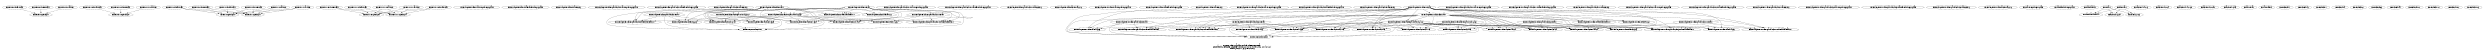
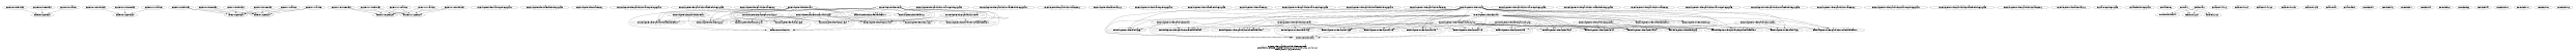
  strict digraph {
    label="Urgency order graph for module \"mkTestCrossBar\"\nGenerated by Bluespec Compiler, version 2014.07.A (build 34078, 2014-07-30)\nOn Thu Jan 22 11:57:37 EST 2015"
    node [shape=ellipse]
    RL_test0_0_do_first_flit
    RL_test0_0_get_input
    RL_test0_0_do_next_flit
    RL_test0_1_0_arbiter
    RL_test0_1_0_do_first_flit
    RL_test0_1_0_get_input
    RL_test0_1_0_do_next_flit
    RL_test0_1_1_0_arbiter
    RL_test1_0_do_first_flit
    RL_test1_0_get_input
    RL_test1_1_get_input
    RL_test1_0_do_next_flit
    RL_test1_1_do_first_flit
    RL_test1_1_do_next_flit
    RL_test1_1_0_arbiter
    RL_test1_1_1_arbiter
    RL_test1_1_0_do_first_flit
    RL_test1_1_0_get_input
    RL_test1_1_1_get_input
    RL_test1_1_0_do_next_flit
    RL_test1_1_1_do_first_flit
    RL_test1_1_1_0_arbiter
    RL_test1_1_1_1_arbiter
    RL_resultGetters_fsm_start_reg__dreg_update
    RL_resultGetters_fsm_state_fired__dreg_update
    RL_resultGetters_fsm_state_every
    RL_resultGetters_fsm_par_blocks_start_reg__dreg_update
    RL_resultGetters_fsm_par_blocks_state_fired__dreg_update
    RL_resultGetters_fsm_par_blocks_state_every
    RL_resultGetters_fsm_par_blocks_restart
    RL_test0_count_do_count
    RL_resultGetters_fsm_par_blocks_state_handle_abort
    RL_resultGetters_fsm_action_l137c9
    RL_resultGetters_fsm_idle_l136c5
    RL_resultGetters_fsm_par_blocks_1_start_reg__dreg_update
    RL_resultGetters_fsm_par_blocks_1_state_fired__dreg_update
    RL_resultGetters_fsm_par_blocks_1_state_every
    RL_resultGetters_fsm_par_blocks_1_restart
    RL_resultGetters_fsm_par_blocks_1_state_handle_abort
    RL_resultGetters_fsm_action_l149c9
    RL_resultGetters_fsm_idle_l148c5
    RL_resultGetters_fsm_restart
    RL_resultGetters_fsm_state_handle_abort
    RL_resultGetters_fsm_action_l153c9
    RL_resultGetters_fsm_action_l143c9
    RL_resultGetters_fsm_actionpar_start_l135c27
    RL_resultGetters_fsm_idle_l90c22
    RL_resultGetters_fsm_action_l92c16
    RL_resultGetters_fsm_actionpar_run_l135c27
    RL_resultGetters_fsm_fsm_start
    RL_resultGetters_1_fsm_start_reg__dreg_update
    RL_resultGetters_1_fsm_state_fired__dreg_update
    RL_resultGetters_1_fsm_state_every
    RL_resultGetters_1_fsm_par_blocks_start_reg__dreg_update
    RL_resultGetters_1_fsm_par_blocks_state_fired__dreg_update
    RL_resultGetters_1_fsm_par_blocks_state_every
    RL_resultGetters_1_fsm_par_blocks_restart
    RL_test1_count_do_count
    RL_resultGetters_1_fsm_par_blocks_state_handle_abort
    RL_resultGetters_1_fsm_action_l186c9
    RL_resultGetters_1_fsm_idle_l185c5
    RL_resultGetters_1_fsm_par_blocks_1_start_reg__dreg_update
    RL_resultGetters_1_fsm_par_blocks_1_state_fired__dreg_update
    RL_resultGetters_1_fsm_par_blocks_1_state_every
    RL_resultGetters_1_fsm_par_blocks_1_restart
    RL_resultGetters_1_fsm_par_blocks_1_state_handle_abort
    RL_resultGetters_1_fsm_action_l199c9
    RL_resultGetters_1_fsm_idle_l198c5
    RL_resultGetters_1_fsm_par_blocks_2_start_reg__dreg_update
    RL_resultGetters_1_fsm_par_blocks_2_state_fired__dreg_update
    RL_resultGetters_1_fsm_par_blocks_2_state_every
    RL_resultGetters_1_fsm_par_blocks_2_restart
    RL_resultGetters_1_fsm_par_blocks_2_state_handle_abort
    RL_resultGetters_1_fsm_action_l211c9
    RL_resultGetters_1_fsm_idle_l210c5
    RL_resultGetters_1_fsm_par_blocks_3_start_reg__dreg_update
    RL_resultGetters_1_fsm_par_blocks_3_state_fired__dreg_update
    RL_resultGetters_1_fsm_par_blocks_3_state_every
    RL_resultGetters_1_fsm_par_blocks_3_restart
    RL_resultGetters_1_fsm_par_blocks_3_state_handle_abort
    RL_resultGetters_1_fsm_action_l224c9
    RL_resultGetters_1_fsm_idle_l223c5
    RL_resultGetters_1_fsm_restart
    RL_resultGetters_1_fsm_state_handle_abort
    RL_resultGetters_1_fsm_action_l217c9
    RL_resultGetters_1_fsm_action_l204c9
    RL_resultGetters_1_fsm_action_l192c9
    RL_resultGetters_1_fsm_actionpar_start_l184c27
    RL_resultGetters_1_fsm_idle_l90c22
    RL_resultGetters_1_fsm_fsm_start
    RL_resultGetters_1_fsm_action_l229c9
    RL_resultGetters_1_fsm_action_l92c16
    RL_resultGetters_1_fsm_actionpar_run_l184c27
    RL_start_reg__dreg_update
    RL_state_fired__dreg_update
-   RL_state_every [label=RL_state_handle]
+   RL_state_every
    RL_restart
    RL_state_handle_abort
    RL_action_l132c9
    RL_idle_l131c15
    RL_action_l119c13
    RL_action_l120c9
    RL_action_l119c13_1
    RL_action_l120c9_1
    RL_action_l134c9
    RL_fsm_start
    RL_auto_start
    RL_auto_finish
    __me_check_41
    __me_check_43
    __me_check_77
    __me_check_79
    __me_check_81
    __me_check_83
    __me_check_99
    __me_check_100
    __me_check_101
    __me_check_102
    __me_check_103
    RL_test0_0_do_first_flit -> RL_test0_0_get_input
    RL_test0_0_do_next_flit -> RL_test0_0_get_input
    RL_test0_1_0_arbiter -> RL_test0_0_get_input
    RL_test0_1_0_do_first_flit -> RL_test0_1_0_get_input
    RL_test0_1_0_do_next_flit -> RL_test0_1_0_get_input
    RL_test0_1_1_0_arbiter -> RL_test0_1_0_get_input
    RL_test1_0_do_first_flit -> RL_test1_0_get_input
    RL_test1_0_do_first_flit -> RL_test1_1_get_input
    RL_test1_0_do_next_flit -> RL_test1_0_get_input
    RL_test1_0_do_next_flit -> RL_test1_1_get_input
    RL_test1_1_do_first_flit -> RL_test1_0_get_input
    RL_test1_1_do_first_flit -> RL_test1_1_get_input
    RL_test1_1_do_next_flit -> RL_test1_0_get_input
    RL_test1_1_do_next_flit -> RL_test1_1_get_input
    RL_test1_1_0_arbiter -> RL_test1_0_get_input
    RL_test1_1_0_arbiter -> RL_test1_1_get_input
    RL_test1_1_1_arbiter -> RL_test1_0_get_input
    RL_test1_1_1_arbiter -> RL_test1_1_get_input
    RL_test1_1_0_do_first_flit -> RL_test1_1_0_get_input
    RL_test1_1_0_do_first_flit -> RL_test1_1_1_get_input
    RL_test1_1_0_do_next_flit -> RL_test1_1_0_get_input
    RL_test1_1_0_do_next_flit -> RL_test1_1_1_get_input
    RL_test1_1_1_do_first_flit -> RL_test1_1_0_get_input
    RL_test1_1_1_do_first_flit -> RL_test1_1_1_get_input
    RL_test1_1_1_0_arbiter -> RL_test1_1_0_get_input
    RL_test1_1_1_0_arbiter -> RL_test1_1_1_get_input
    RL_test1_1_1_1_arbiter -> RL_test1_1_0_get_input
    RL_test1_1_1_1_arbiter -> RL_test1_1_1_get_input
    RL_resultGetters_fsm_par_blocks_restart -> RL_test0_count_do_count
    RL_resultGetters_fsm_par_blocks_restart -> RL_resultGetters_fsm_par_blocks_state_handle_abort
    RL_resultGetters_fsm_par_blocks_restart -> RL_resultGetters_fsm_action_l137c9
    RL_resultGetters_fsm_par_blocks_restart -> RL_resultGetters_fsm_idle_l136c5
    RL_resultGetters_fsm_action_l137c9 -> RL_test0_count_do_count
    RL_resultGetters_fsm_par_blocks_1_restart -> RL_resultGetters_fsm_par_blocks_1_state_handle_abort
    RL_resultGetters_fsm_par_blocks_1_restart -> RL_resultGetters_fsm_action_l149c9
    RL_resultGetters_fsm_par_blocks_1_restart -> RL_resultGetters_fsm_idle_l148c5
    RL_resultGetters_fsm_restart -> RL_test0_count_do_count
    RL_resultGetters_fsm_restart -> RL_resultGetters_fsm_par_blocks_state_handle_abort
    RL_resultGetters_fsm_restart -> RL_resultGetters_fsm_action_l137c9
    RL_resultGetters_fsm_restart -> RL_resultGetters_fsm_idle_l136c5
    RL_resultGetters_fsm_restart -> RL_resultGetters_fsm_par_blocks_1_state_handle_abort
    RL_resultGetters_fsm_restart -> RL_resultGetters_fsm_action_l149c9
    RL_resultGetters_fsm_restart -> RL_resultGetters_fsm_idle_l148c5
    RL_resultGetters_fsm_restart -> RL_resultGetters_fsm_state_handle_abort
    RL_resultGetters_fsm_restart -> RL_resultGetters_fsm_action_l153c9
    RL_resultGetters_fsm_restart -> RL_resultGetters_fsm_action_l143c9
    RL_resultGetters_fsm_restart -> RL_resultGetters_fsm_actionpar_start_l135c27
    RL_resultGetters_fsm_restart -> RL_resultGetters_fsm_idle_l90c22
    RL_resultGetters_fsm_actionpar_start_l135c27 -> RL_test0_count_do_count
    RL_resultGetters_fsm_actionpar_start_l135c27 -> RL_resultGetters_fsm_par_blocks_state_handle_abort
    RL_resultGetters_fsm_actionpar_start_l135c27 -> RL_resultGetters_fsm_action_l137c9
    RL_resultGetters_fsm_actionpar_start_l135c27 -> RL_resultGetters_fsm_idle_l136c5
    RL_resultGetters_fsm_actionpar_start_l135c27 -> RL_resultGetters_fsm_par_blocks_1_state_handle_abort
    RL_resultGetters_fsm_actionpar_start_l135c27 -> RL_resultGetters_fsm_action_l149c9
    RL_resultGetters_fsm_actionpar_start_l135c27 -> RL_resultGetters_fsm_idle_l148c5
    RL_resultGetters_fsm_actionpar_start_l135c27 -> RL_resultGetters_fsm_action_l153c9
    RL_resultGetters_fsm_actionpar_start_l135c27 -> RL_resultGetters_fsm_action_l143c9
    RL_resultGetters_fsm_actionpar_run_l135c27 -> RL_test0_count_do_count
    RL_resultGetters_fsm_actionpar_run_l135c27 -> RL_resultGetters_fsm_action_l137c9
    RL_resultGetters_fsm_actionpar_run_l135c27 -> RL_resultGetters_fsm_action_l149c9
    RL_resultGetters_fsm_actionpar_run_l135c27 -> RL_resultGetters_fsm_action_l153c9
    RL_resultGetters_fsm_actionpar_run_l135c27 -> RL_resultGetters_fsm_action_l143c9
    RL_resultGetters_fsm_fsm_start -> RL_test0_count_do_count
    RL_resultGetters_fsm_fsm_start -> RL_resultGetters_fsm_par_blocks_state_handle_abort
    RL_resultGetters_fsm_fsm_start -> RL_resultGetters_fsm_action_l137c9
    RL_resultGetters_fsm_fsm_start -> RL_resultGetters_fsm_idle_l136c5
    RL_resultGetters_fsm_fsm_start -> RL_resultGetters_fsm_par_blocks_1_state_handle_abort
    RL_resultGetters_fsm_fsm_start -> RL_resultGetters_fsm_action_l149c9
    RL_resultGetters_fsm_fsm_start -> RL_resultGetters_fsm_idle_l148c5
    RL_resultGetters_fsm_fsm_start -> RL_resultGetters_fsm_state_handle_abort
    RL_resultGetters_fsm_fsm_start -> RL_resultGetters_fsm_action_l153c9
    RL_resultGetters_fsm_fsm_start -> RL_resultGetters_fsm_action_l143c9
    RL_resultGetters_fsm_fsm_start -> RL_resultGetters_fsm_actionpar_start_l135c27
    RL_resultGetters_fsm_fsm_start -> RL_resultGetters_fsm_idle_l90c22
    RL_resultGetters_1_fsm_par_blocks_restart -> RL_test1_count_do_count
    RL_resultGetters_1_fsm_par_blocks_restart -> RL_resultGetters_1_fsm_par_blocks_state_handle_abort
    RL_resultGetters_1_fsm_par_blocks_restart -> RL_resultGetters_1_fsm_action_l186c9
    RL_resultGetters_1_fsm_par_blocks_restart -> RL_resultGetters_1_fsm_idle_l185c5
    RL_resultGetters_1_fsm_action_l186c9 -> RL_test1_count_do_count
    RL_resultGetters_1_fsm_par_blocks_1_restart -> RL_resultGetters_1_fsm_par_blocks_1_state_handle_abort
    RL_resultGetters_1_fsm_par_blocks_1_restart -> RL_resultGetters_1_fsm_action_l199c9
    RL_resultGetters_1_fsm_par_blocks_1_restart -> RL_resultGetters_1_fsm_idle_l198c5
    RL_resultGetters_1_fsm_par_blocks_2_restart -> RL_test1_count_do_count
    RL_resultGetters_1_fsm_par_blocks_2_restart -> RL_resultGetters_1_fsm_par_blocks_2_state_handle_abort
    RL_resultGetters_1_fsm_par_blocks_2_restart -> RL_resultGetters_1_fsm_action_l211c9
    RL_resultGetters_1_fsm_par_blocks_2_restart -> RL_resultGetters_1_fsm_idle_l210c5
    RL_resultGetters_1_fsm_action_l211c9 -> RL_test1_count_do_count
    RL_resultGetters_1_fsm_par_blocks_3_restart -> RL_resultGetters_1_fsm_par_blocks_3_state_handle_abort
    RL_resultGetters_1_fsm_par_blocks_3_restart -> RL_resultGetters_1_fsm_action_l224c9
    RL_resultGetters_1_fsm_par_blocks_3_restart -> RL_resultGetters_1_fsm_idle_l223c5
    RL_resultGetters_1_fsm_restart -> RL_test1_count_do_count
    RL_resultGetters_1_fsm_restart -> RL_resultGetters_1_fsm_par_blocks_state_handle_abort
    RL_resultGetters_1_fsm_restart -> RL_resultGetters_1_fsm_action_l186c9
    RL_resultGetters_1_fsm_restart -> RL_resultGetters_1_fsm_idle_l185c5
    RL_resultGetters_1_fsm_restart -> RL_resultGetters_1_fsm_par_blocks_1_state_handle_abort
    RL_resultGetters_1_fsm_restart -> RL_resultGetters_1_fsm_action_l199c9
    RL_resultGetters_1_fsm_restart -> RL_resultGetters_1_fsm_idle_l198c5
    RL_resultGetters_1_fsm_restart -> RL_resultGetters_1_fsm_par_blocks_2_state_handle_abort
    RL_resultGetters_1_fsm_restart -> RL_resultGetters_1_fsm_action_l211c9
    RL_resultGetters_1_fsm_restart -> RL_resultGetters_1_fsm_idle_l210c5
    RL_resultGetters_1_fsm_restart -> RL_resultGetters_1_fsm_par_blocks_3_state_handle_abort
    RL_resultGetters_1_fsm_restart -> RL_resultGetters_1_fsm_action_l224c9
    RL_resultGetters_1_fsm_restart -> RL_resultGetters_1_fsm_idle_l223c5
    RL_resultGetters_1_fsm_restart -> RL_resultGetters_1_fsm_state_handle_abort
    RL_resultGetters_1_fsm_restart -> RL_resultGetters_1_fsm_action_l217c9
    RL_resultGetters_1_fsm_restart -> RL_resultGetters_1_fsm_action_l204c9
    RL_resultGetters_1_fsm_restart -> RL_resultGetters_1_fsm_action_l192c9
    RL_resultGetters_1_fsm_restart -> RL_resultGetters_1_fsm_actionpar_start_l184c27
    RL_resultGetters_1_fsm_restart -> RL_resultGetters_1_fsm_idle_l90c22
    RL_resultGetters_1_fsm_restart -> RL_resultGetters_1_fsm_fsm_start
    RL_resultGetters_1_fsm_actionpar_start_l184c27 -> RL_test1_count_do_count
    RL_resultGetters_1_fsm_actionpar_start_l184c27 -> RL_resultGetters_1_fsm_par_blocks_state_handle_abort
    RL_resultGetters_1_fsm_actionpar_start_l184c27 -> RL_resultGetters_1_fsm_action_l186c9
    RL_resultGetters_1_fsm_actionpar_start_l184c27 -> RL_resultGetters_1_fsm_idle_l185c5
    RL_resultGetters_1_fsm_actionpar_start_l184c27 -> RL_resultGetters_1_fsm_par_blocks_1_state_handle_abort
    RL_resultGetters_1_fsm_actionpar_start_l184c27 -> RL_resultGetters_1_fsm_action_l199c9
    RL_resultGetters_1_fsm_actionpar_start_l184c27 -> RL_resultGetters_1_fsm_idle_l198c5
    RL_resultGetters_1_fsm_actionpar_start_l184c27 -> RL_resultGetters_1_fsm_par_blocks_2_state_handle_abort
    RL_resultGetters_1_fsm_actionpar_start_l184c27 -> RL_resultGetters_1_fsm_action_l211c9
    RL_resultGetters_1_fsm_actionpar_start_l184c27 -> RL_resultGetters_1_fsm_idle_l210c5
    RL_resultGetters_1_fsm_actionpar_start_l184c27 -> RL_resultGetters_1_fsm_par_blocks_3_state_handle_abort
    RL_resultGetters_1_fsm_actionpar_start_l184c27 -> RL_resultGetters_1_fsm_action_l224c9
    RL_resultGetters_1_fsm_actionpar_start_l184c27 -> RL_resultGetters_1_fsm_idle_l223c5
    RL_resultGetters_1_fsm_actionpar_start_l184c27 -> RL_resultGetters_1_fsm_action_l217c9
    RL_resultGetters_1_fsm_actionpar_start_l184c27 -> RL_resultGetters_1_fsm_action_l204c9
    RL_resultGetters_1_fsm_actionpar_start_l184c27 -> RL_resultGetters_1_fsm_action_l192c9
    RL_resultGetters_1_fsm_actionpar_start_l184c27 -> RL_resultGetters_1_fsm_action_l229c9
    RL_resultGetters_1_fsm_fsm_start -> RL_test1_count_do_count
    RL_resultGetters_1_fsm_fsm_start -> RL_resultGetters_1_fsm_par_blocks_state_handle_abort
    RL_resultGetters_1_fsm_fsm_start -> RL_resultGetters_1_fsm_action_l186c9
    RL_resultGetters_1_fsm_fsm_start -> RL_resultGetters_1_fsm_idle_l185c5
    RL_resultGetters_1_fsm_fsm_start -> RL_resultGetters_1_fsm_par_blocks_1_state_handle_abort
    RL_resultGetters_1_fsm_fsm_start -> RL_resultGetters_1_fsm_action_l199c9
    RL_resultGetters_1_fsm_fsm_start -> RL_resultGetters_1_fsm_idle_l198c5
    RL_resultGetters_1_fsm_fsm_start -> RL_resultGetters_1_fsm_par_blocks_2_state_handle_abort
    RL_resultGetters_1_fsm_fsm_start -> RL_resultGetters_1_fsm_action_l211c9
    RL_resultGetters_1_fsm_fsm_start -> RL_resultGetters_1_fsm_idle_l210c5
    RL_resultGetters_1_fsm_fsm_start -> RL_resultGetters_1_fsm_par_blocks_3_state_handle_abort
    RL_resultGetters_1_fsm_fsm_start -> RL_resultGetters_1_fsm_action_l224c9
    RL_resultGetters_1_fsm_fsm_start -> RL_resultGetters_1_fsm_idle_l223c5
    RL_resultGetters_1_fsm_fsm_start -> RL_resultGetters_1_fsm_state_handle_abort
    RL_resultGetters_1_fsm_fsm_start -> RL_resultGetters_1_fsm_action_l217c9
    RL_resultGetters_1_fsm_fsm_start -> RL_resultGetters_1_fsm_action_l204c9
    RL_resultGetters_1_fsm_fsm_start -> RL_resultGetters_1_fsm_action_l192c9
    RL_resultGetters_1_fsm_fsm_start -> RL_resultGetters_1_fsm_actionpar_start_l184c27
    RL_resultGetters_1_fsm_fsm_start -> RL_resultGetters_1_fsm_idle_l90c22
    RL_resultGetters_1_fsm_fsm_start -> RL_resultGetters_1_fsm_action_l229c9
    RL_resultGetters_1_fsm_actionpar_run_l184c27 -> RL_test1_count_do_count
    RL_resultGetters_1_fsm_actionpar_run_l184c27 -> RL_resultGetters_1_fsm_action_l186c9
    RL_resultGetters_1_fsm_actionpar_run_l184c27 -> RL_resultGetters_1_fsm_action_l199c9
    RL_resultGetters_1_fsm_actionpar_run_l184c27 -> RL_resultGetters_1_fsm_action_l211c9
    RL_resultGetters_1_fsm_actionpar_run_l184c27 -> RL_resultGetters_1_fsm_action_l224c9
    RL_resultGetters_1_fsm_actionpar_run_l184c27 -> RL_resultGetters_1_fsm_action_l217c9
    RL_resultGetters_1_fsm_actionpar_run_l184c27 -> RL_resultGetters_1_fsm_action_l204c9
    RL_resultGetters_1_fsm_actionpar_run_l184c27 -> RL_resultGetters_1_fsm_action_l192c9
    RL_resultGetters_1_fsm_actionpar_run_l184c27 -> RL_resultGetters_1_fsm_action_l229c9
    RL_restart -> RL_state_handle_abort
    RL_restart -> RL_action_l132c9
    RL_restart -> RL_idle_l131c15
    RL_fsm_start -> RL_state_handle_abort
    RL_fsm_start -> RL_action_l132c9
    RL_fsm_start -> RL_idle_l131c15
  }
